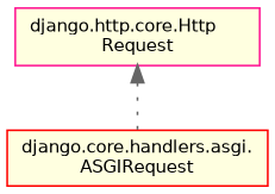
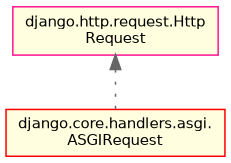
  digraph {
    node [fillcolor=lightyellow fontname=Helvetica fontsize=10 shape=record style=filled]
    n1 [color=red fontcolor=black height=0.2 label="django.core.handlers.asgi.\lASGIRequest" width=0.4]
-   n2 [color=deeppink height=0.2 label="django.http.core.Http\lRequest" width=0.4]
+   n2 [color=deeppink height=0.2 label="django.http.request.Http\lRequest" width=0.4]
    n2 -> n1 [color=gray40 dir=back fontname=Helvetica fontsize=10 labelfontname=Helvetica labelfontsize=10 style=dotted]
  }
